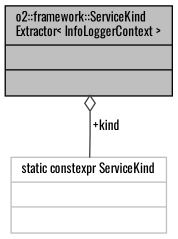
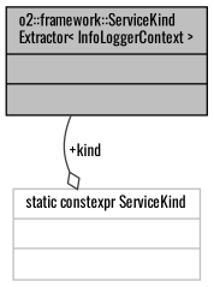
  digraph {
    fontname=Oswald
    node [fontname=Oswald fontsize=10 shape=record]
    n1 [color=black fillcolor=grey75 fontcolor=black height=0.2 label="{o2::framework::ServiceKind\lExtractor\< InfoLoggerContext \>\n||}" style=filled width=0.4]
    n2 [color=grey75 height=0.2 label="{static constexpr ServiceKind\n||}" width=0.4]
-   n2 -> n1 [arrowhead=odiamond color=grey25 fontname=Oswald fontsize=10 label=" +kind" labelfontname=Helvetica labelfontsize=10 style=solid]
+   n1 -> n2 [arrowhead=odiamond color=grey25 fontname=Oswald fontsize=10 label=" +kind" labelfontname=Helvetica labelfontsize=10 style=solid]
  }
